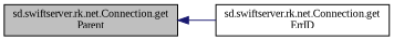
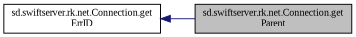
  digraph {
    rankdir=LR
    fontname="Liberation Serif"
    node [color=black fontname="Liberation Serif" fontsize=10 shape=record style=filled]
    n1 [fillcolor=grey75 fontcolor=black height=0.2 label="sd.swiftserver.rk.net.Connection.get\lParent" width=0.4]
    n2 [fillcolor=white height=0.2 label="sd.swiftserver.rk.net.Connection.get\lErrID" width=0.4]
-   n1 -> n2 [color=midnightblue dir=back fontname="Liberation Serif" fontsize=10 labelfontname=Helvetica labelfontsize=10 style=solid]
+   n2 -> n1 [color=midnightblue dir=back fontname="Liberation Serif" fontsize=10 labelfontname=Helvetica labelfontsize=10 style=solid]
  }
